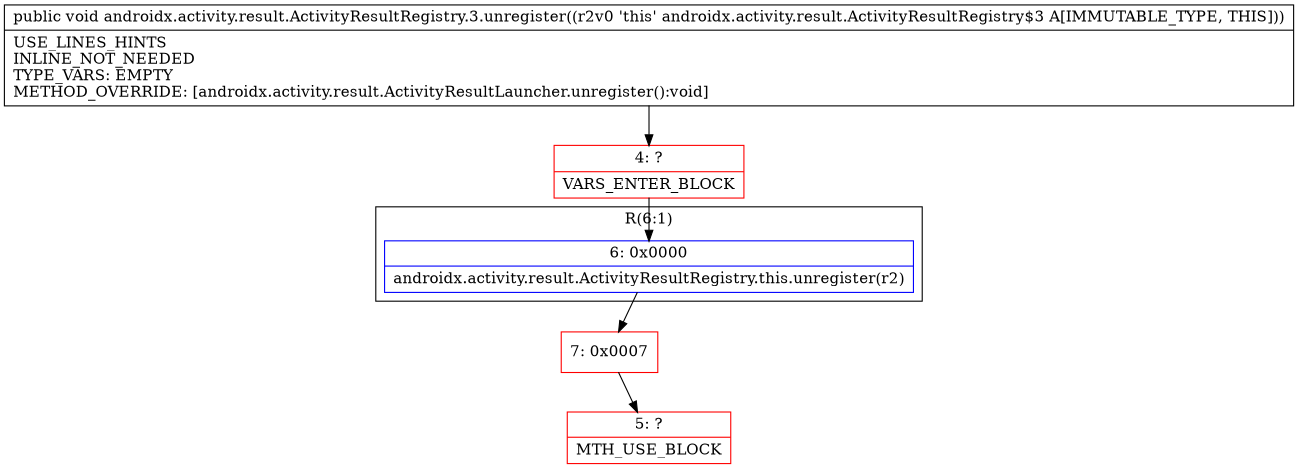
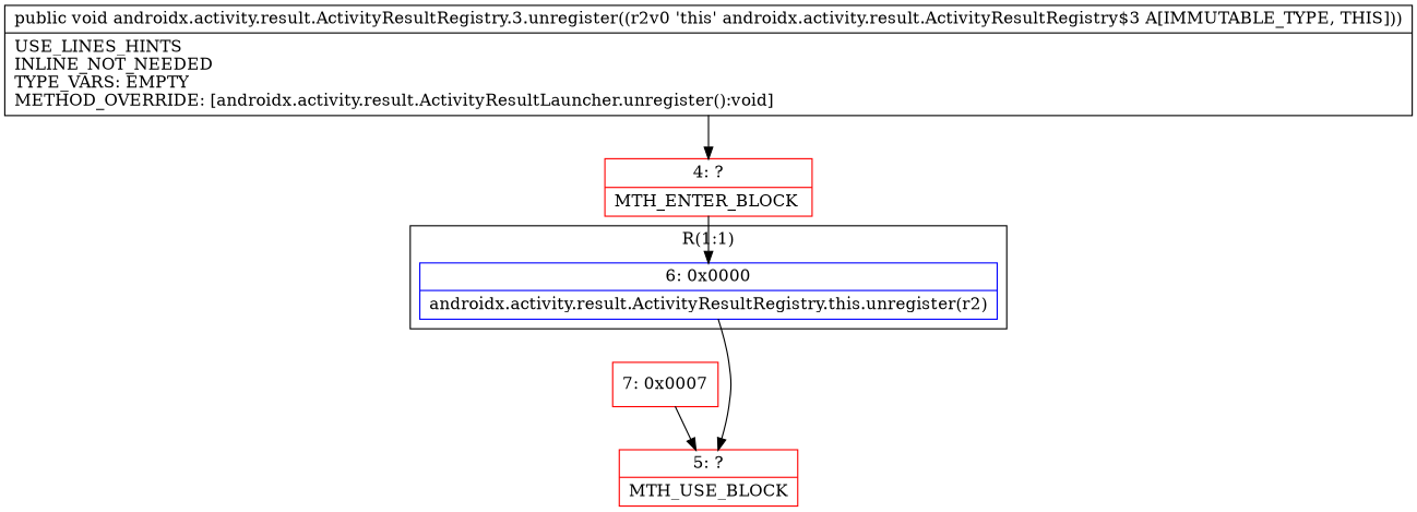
  digraph {
    node [color=red shape=record]
    n1 [color=blue label="{6\:\ 0x0000|androidx.activity.result.ActivityResultRegistry.this.unregister(r2)\l}"]
    n2 [label="{7\:\ 0x0007}"]
    n3 [label="{5\:\ ?|MTH_USE_BLOCK\l}"]
-   n4 [label="{4\:\ ?|VARS_ENTER_BLOCK\l}"]
+   n4 [label="{4\:\ ?|MTH_ENTER_BLOCK\l}"]
    n5 [label="{public void androidx.activity.result.ActivityResultRegistry.3.unregister((r2v0 'this' androidx.activity.result.ActivityResultRegistry$3 A[IMMUTABLE_TYPE, THIS]))  | USE_LINES_HINTS\lINLINE_NOT_NEEDED\lTYPE_VARS: EMPTY\lMETHOD_OVERRIDE: [androidx.activity.result.ActivityResultLauncher.unregister():void]\l}" color=""]
    subgraph cluster_1 {
-     label="R(6:1)"
+     label="R(1:1)"
      n1
    }
-   n1 -> n2
+   n1 -> n3
    n2 -> n3
    n4 -> n1
    n5 -> n4
  }
